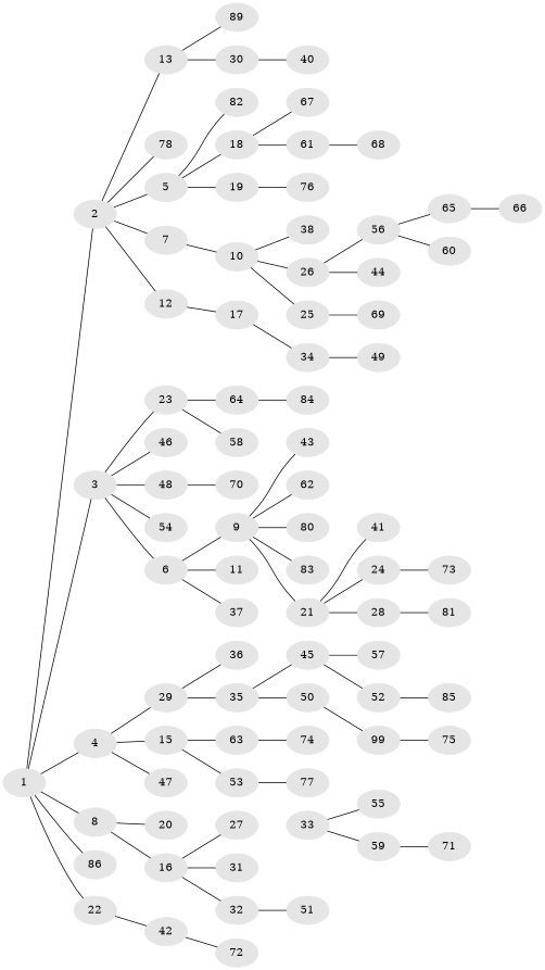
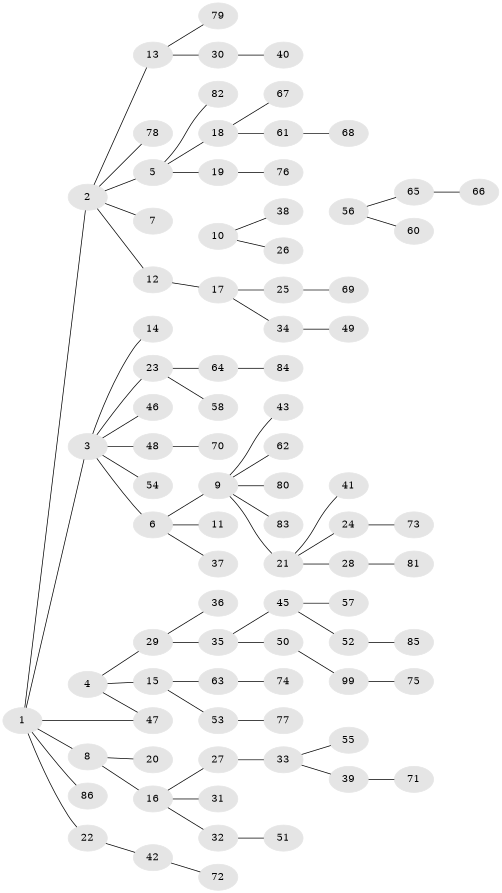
  graph {
    rankdir=LR
    node [color=gray90 style=filled]
    1
    2
    3
    4
    8
    22
    86
    5
    7
    12
    13
    78
    6
+   14
    23
    46
    48
    54
    15
    29
    47
    16
    20
    42
    18
    19
    82
    10
    17
    30
-   79 [label=89]
+   79
    9
    11
    37
    58
    64
    70
    53
    63
    35
    36
    61
    67
    76
    21
    43
    62
    80
    83
    26
    38
    27
    31
    32
    24
    28
    41
-   44
    56
    25
    34
    40
    77
    74
    33
    69
    49
    68
    51
    73
    81
    72
    84
    60
    65
-   39 [label=59]
+   39
    55
    45
    50
    71
    52
    57
    n83 [label=99]
    85
    75
    66
    1 -- 2
    1 -- 3
-   1 -- 4
+   1 -- 47
    1 -- 8
    1 -- 22
    1 -- 86
    2 -- 5
    2 -- 7
    2 -- 12
    2 -- 13
    2 -- 78
    3 -- 6
+   3 -- 14
    3 -- 23
    3 -- 46
    3 -- 48
    3 -- 54
    4 -- 15
    4 -- 29
    4 -- 47
    8 -- 16
    8 -- 20
    22 -- 42
    5 -- 18
    5 -- 19
    5 -- 82
-   7 -- 10
    12 -- 17
    13 -- 30
    13 -- 79
    6 -- 9
    6 -- 11
    6 -- 37
    23 -- 58
    23 -- 64
    48 -- 70
    15 -- 53
    15 -- 63
    29 -- 35
    29 -- 36
    16 -- 27
    16 -- 31
    16 -- 32
    42 -- 72
    18 -- 61
    18 -- 67
    19 -- 76
    10 -- 26
    10 -- 38
-   10 -- 25
+   17 -- 25
    17 -- 34
    30 -- 40
    9 -- 21
    9 -- 43
    9 -- 62
    9 -- 80
    9 -- 83
    64 -- 84
    53 -- 77
    63 -- 74
    35 -- 45
    35 -- 50
    61 -- 68
    21 -- 24
    21 -- 28
    21 -- 41
-   26 -- 44
-   26 -- 56
+   27 -- 33
    32 -- 51
    24 -- 73
    28 -- 81
    56 -- 60
    56 -- 65
    25 -- 69
    34 -- 49
    33 -- 39
    33 -- 55
    65 -- 66
    39 -- 71
    45 -- 52
    45 -- 57
    50 -- n83
    52 -- 85
    n83 -- 75
  }
